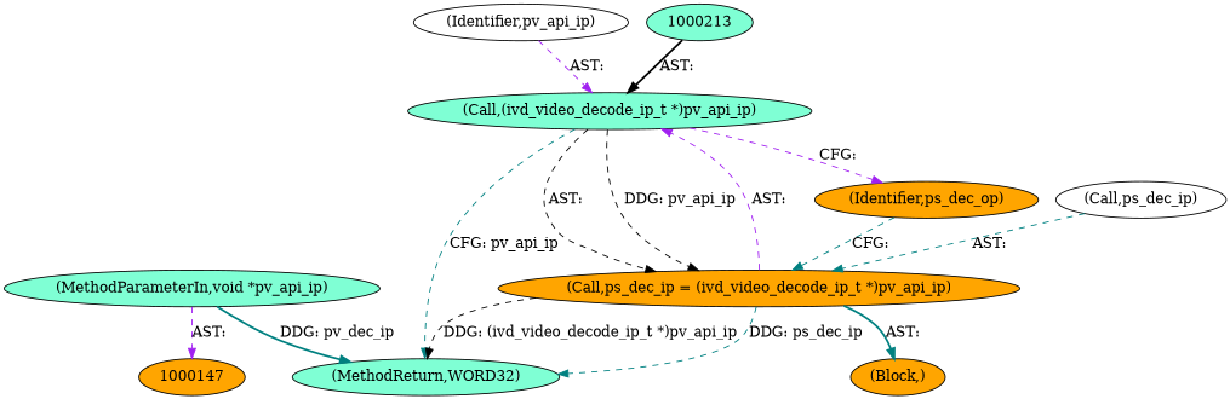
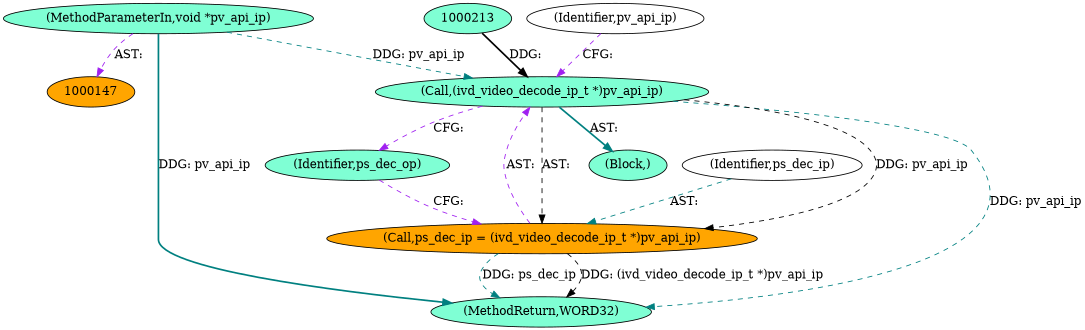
  digraph {
    node [fillcolor=aquamarine style=filled]
    edge [color=teal style=dashed]
    n1 [label="(MethodParameterIn,void *pv_api_ip)"]
    n2 [label="(Call,(ivd_video_decode_ip_t *)pv_api_ip)"]
    n3 [label="(MethodReturn,WORD32)"]
    1000147 [fillcolor=orange]
    n5 [fillcolor=orange label="(Call,ps_dec_ip = (ivd_video_decode_ip_t *)pv_api_ip)"]
-   n6 [fillcolor=orange label="(Identifier,ps_dec_op)"]
-   n7 [fillcolor=orange label="(Block,)"]
+   n6 [label="(Identifier,ps_dec_op)"]
+   n7 [label="(Block,)"]
    n8 [fillcolor=white label="(Identifier,pv_api_ip)"]
-   n9 [fillcolor=white label="(Call,ps_dec_ip)"]
+   n9 [fillcolor=white label="(Identifier,ps_dec_ip)"]
    1000213
-   n1 -> n3 [label="DDG: pv_dec_ip" style=bold]
+   n1 -> n2 [label="DDG: pv_api_ip"]
+   n1 -> n3 [label="DDG: pv_api_ip" style=bold]
    n1 -> 1000147 [color=purple label="AST: "]
-   n2 -> n3 [label="CFG: pv_api_ip"]
+   n2 -> n3 [label="DDG: pv_api_ip"]
    n2 -> n5 [color=black label="AST: "]
    n2 -> n5 [color=black label="DDG: pv_api_ip"]
    n2 -> n6 [color=purple label="CFG: "]
    n5 -> n2 [color=purple label="AST: "]
    n5 -> n3 [color=black label="DDG: (ivd_video_decode_ip_t *)pv_api_ip"]
    n5 -> n3 [label="DDG: ps_dec_ip"]
-   n5 -> n7 [label="AST: " style=bold]
-   n6 -> n5 [label="CFG: "]
-   n8 -> n2 [color=purple label="AST: "]
+   n2 -> n7 [label="AST: " style=bold]
+   n6 -> n5 [color=purple label="CFG: "]
+   n8 -> n2 [color=purple label="CFG: "]
    n9 -> n5 [label="AST: "]
-   1000213 -> n2 [color=black label="AST: " style=bold]
+   1000213 -> n2 [color=black label="DDG: " style=bold]
  }
